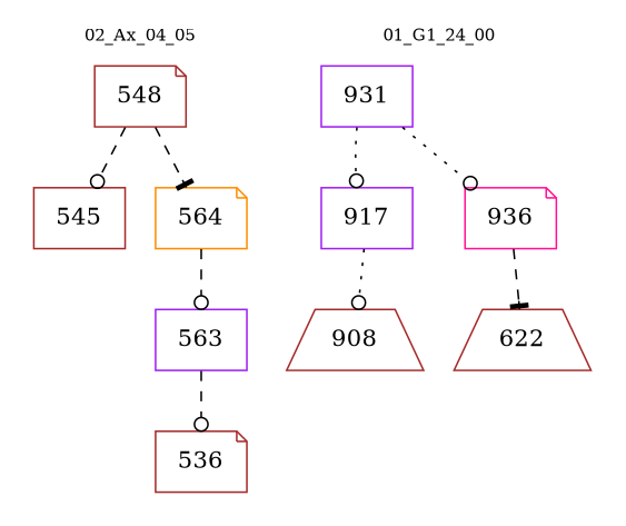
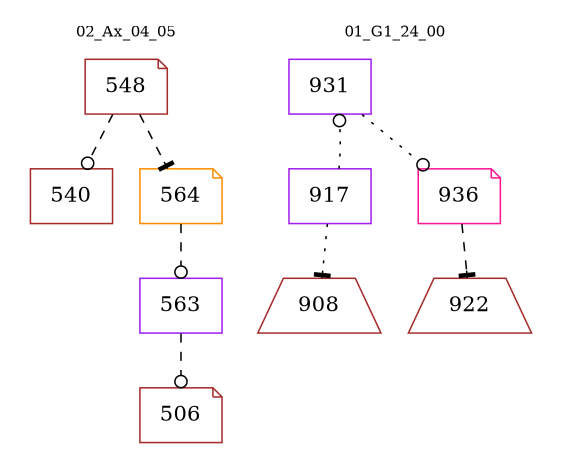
  digraph {
    fontname="DejaVu Serif"
    node [color=brown fontname="DejaVu Serif" shape=note]
    edge [arrowhead=odot color=black fontname="DejaVu Serif" style=dashed]
    n1 [label=548]
-   n2 [label=545 shape=box]
+   n2 [label=540 shape=box]
    n3 [color=darkorange label=564]
-   n4 [label=536]
+   n4 [label=506]
    n5 [color=purple label=563 shape=box]
    n6 [color=purple label=931 shape=box]
    n7 [color=purple label=917 shape=box]
    n8 [color=deeppink label=936]
    n9 [label=908 shape=trapezium]
-   n10 [label=622 shape=trapezium]
+   n10 [label=922 shape=trapezium]
    subgraph cluster_1 {
      color=white
      fontsize=10
      label="02_Ax_04_05"
      n1
      n2
      n3
      n4
      n5
    }
    subgraph cluster_2 {
      color=white
      fontsize=10
      label="01_G1_24_00"
      n6
      n7
      n8
      n9
      n10
    }
    n1 -> n2
    n1 -> n3 [arrowhead=tee]
    n3 -> n5
    n5 -> n4
-   n6 -> n7 [style=dotted]
+   n7 -> n6 [style=dotted]
    n6 -> n8 [style=dotted]
-   n7 -> n9 [style=dotted]
+   n7 -> n9 [arrowhead=tee style=dotted]
    n8 -> n10 [arrowhead=tee]
  }
